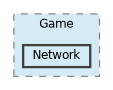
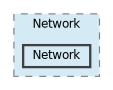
  digraph {
    compound=true
    n1 [color=grey25 fillcolor="#d4ebf6" fontname=Helvetica fontsize=10 height=0.2 label=Network shape=box style="filled,bold" width=0.4]
    subgraph cluster_1 {
      bgcolor="#d4ebf6"
      fontname=Helvetica
      fontsize=10
-     label=Game
+     label=Network
      pencolor=grey50
      style="filled,dashed"
      n1
    }
  }
